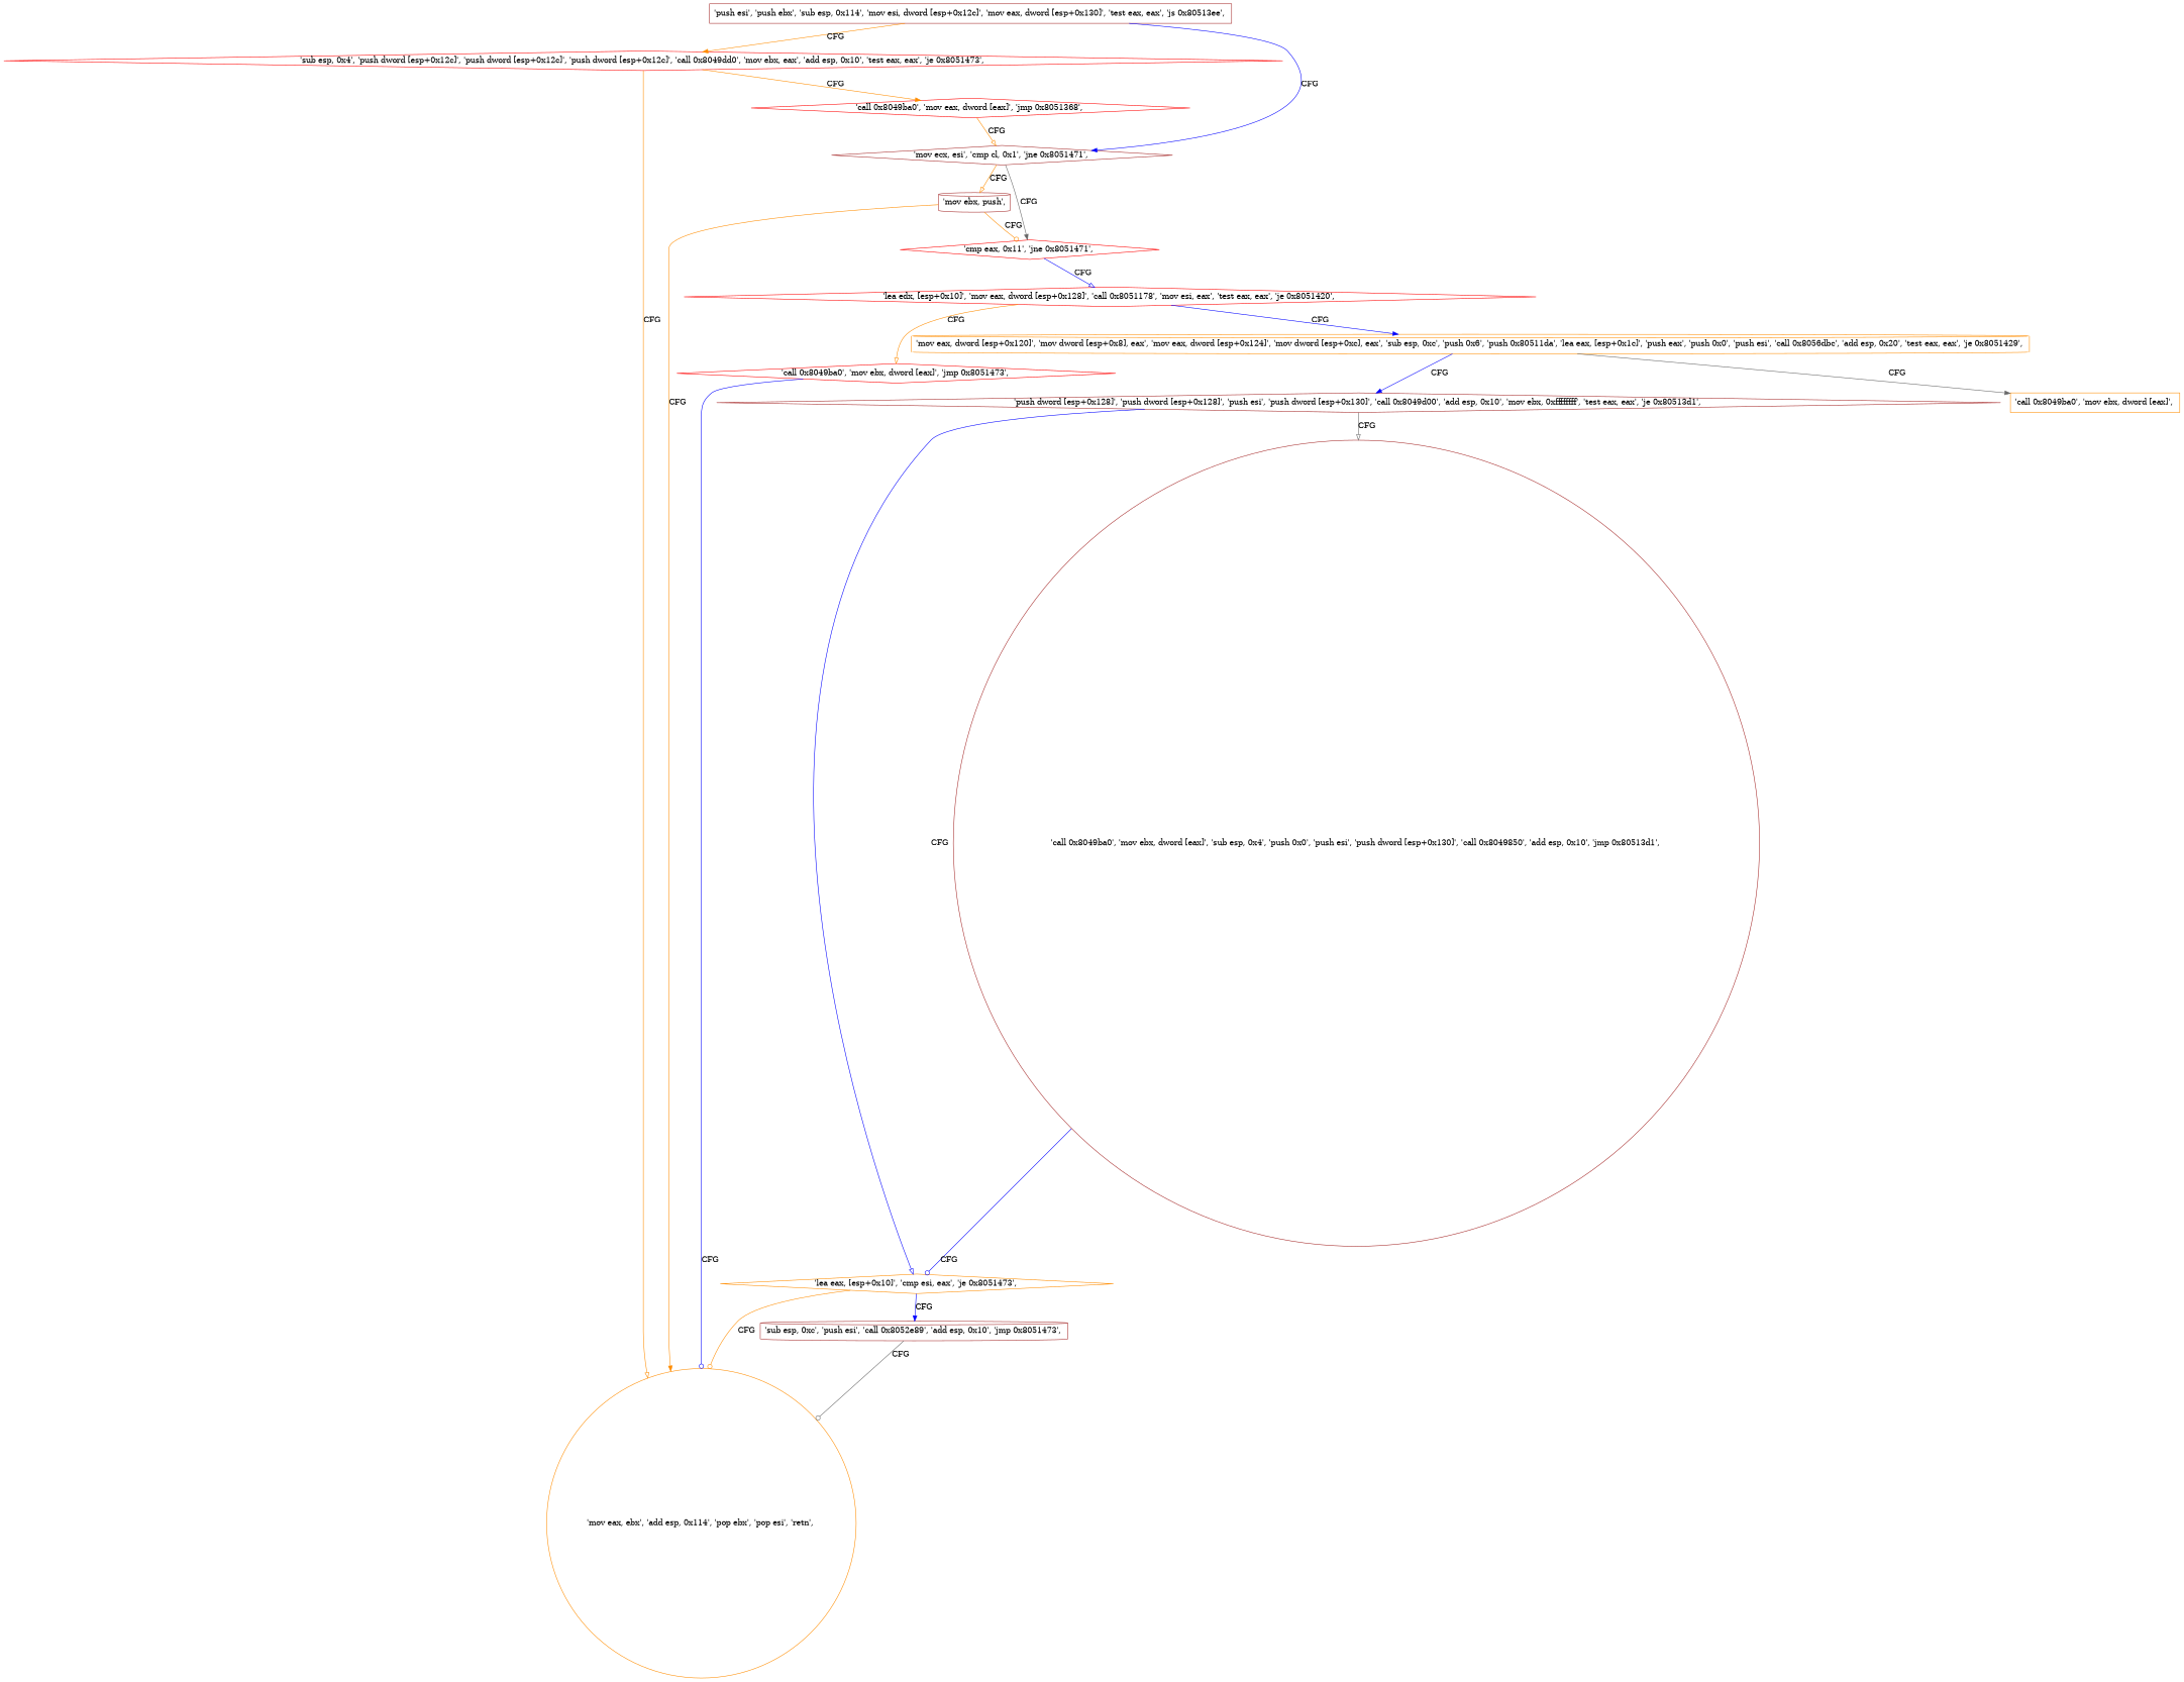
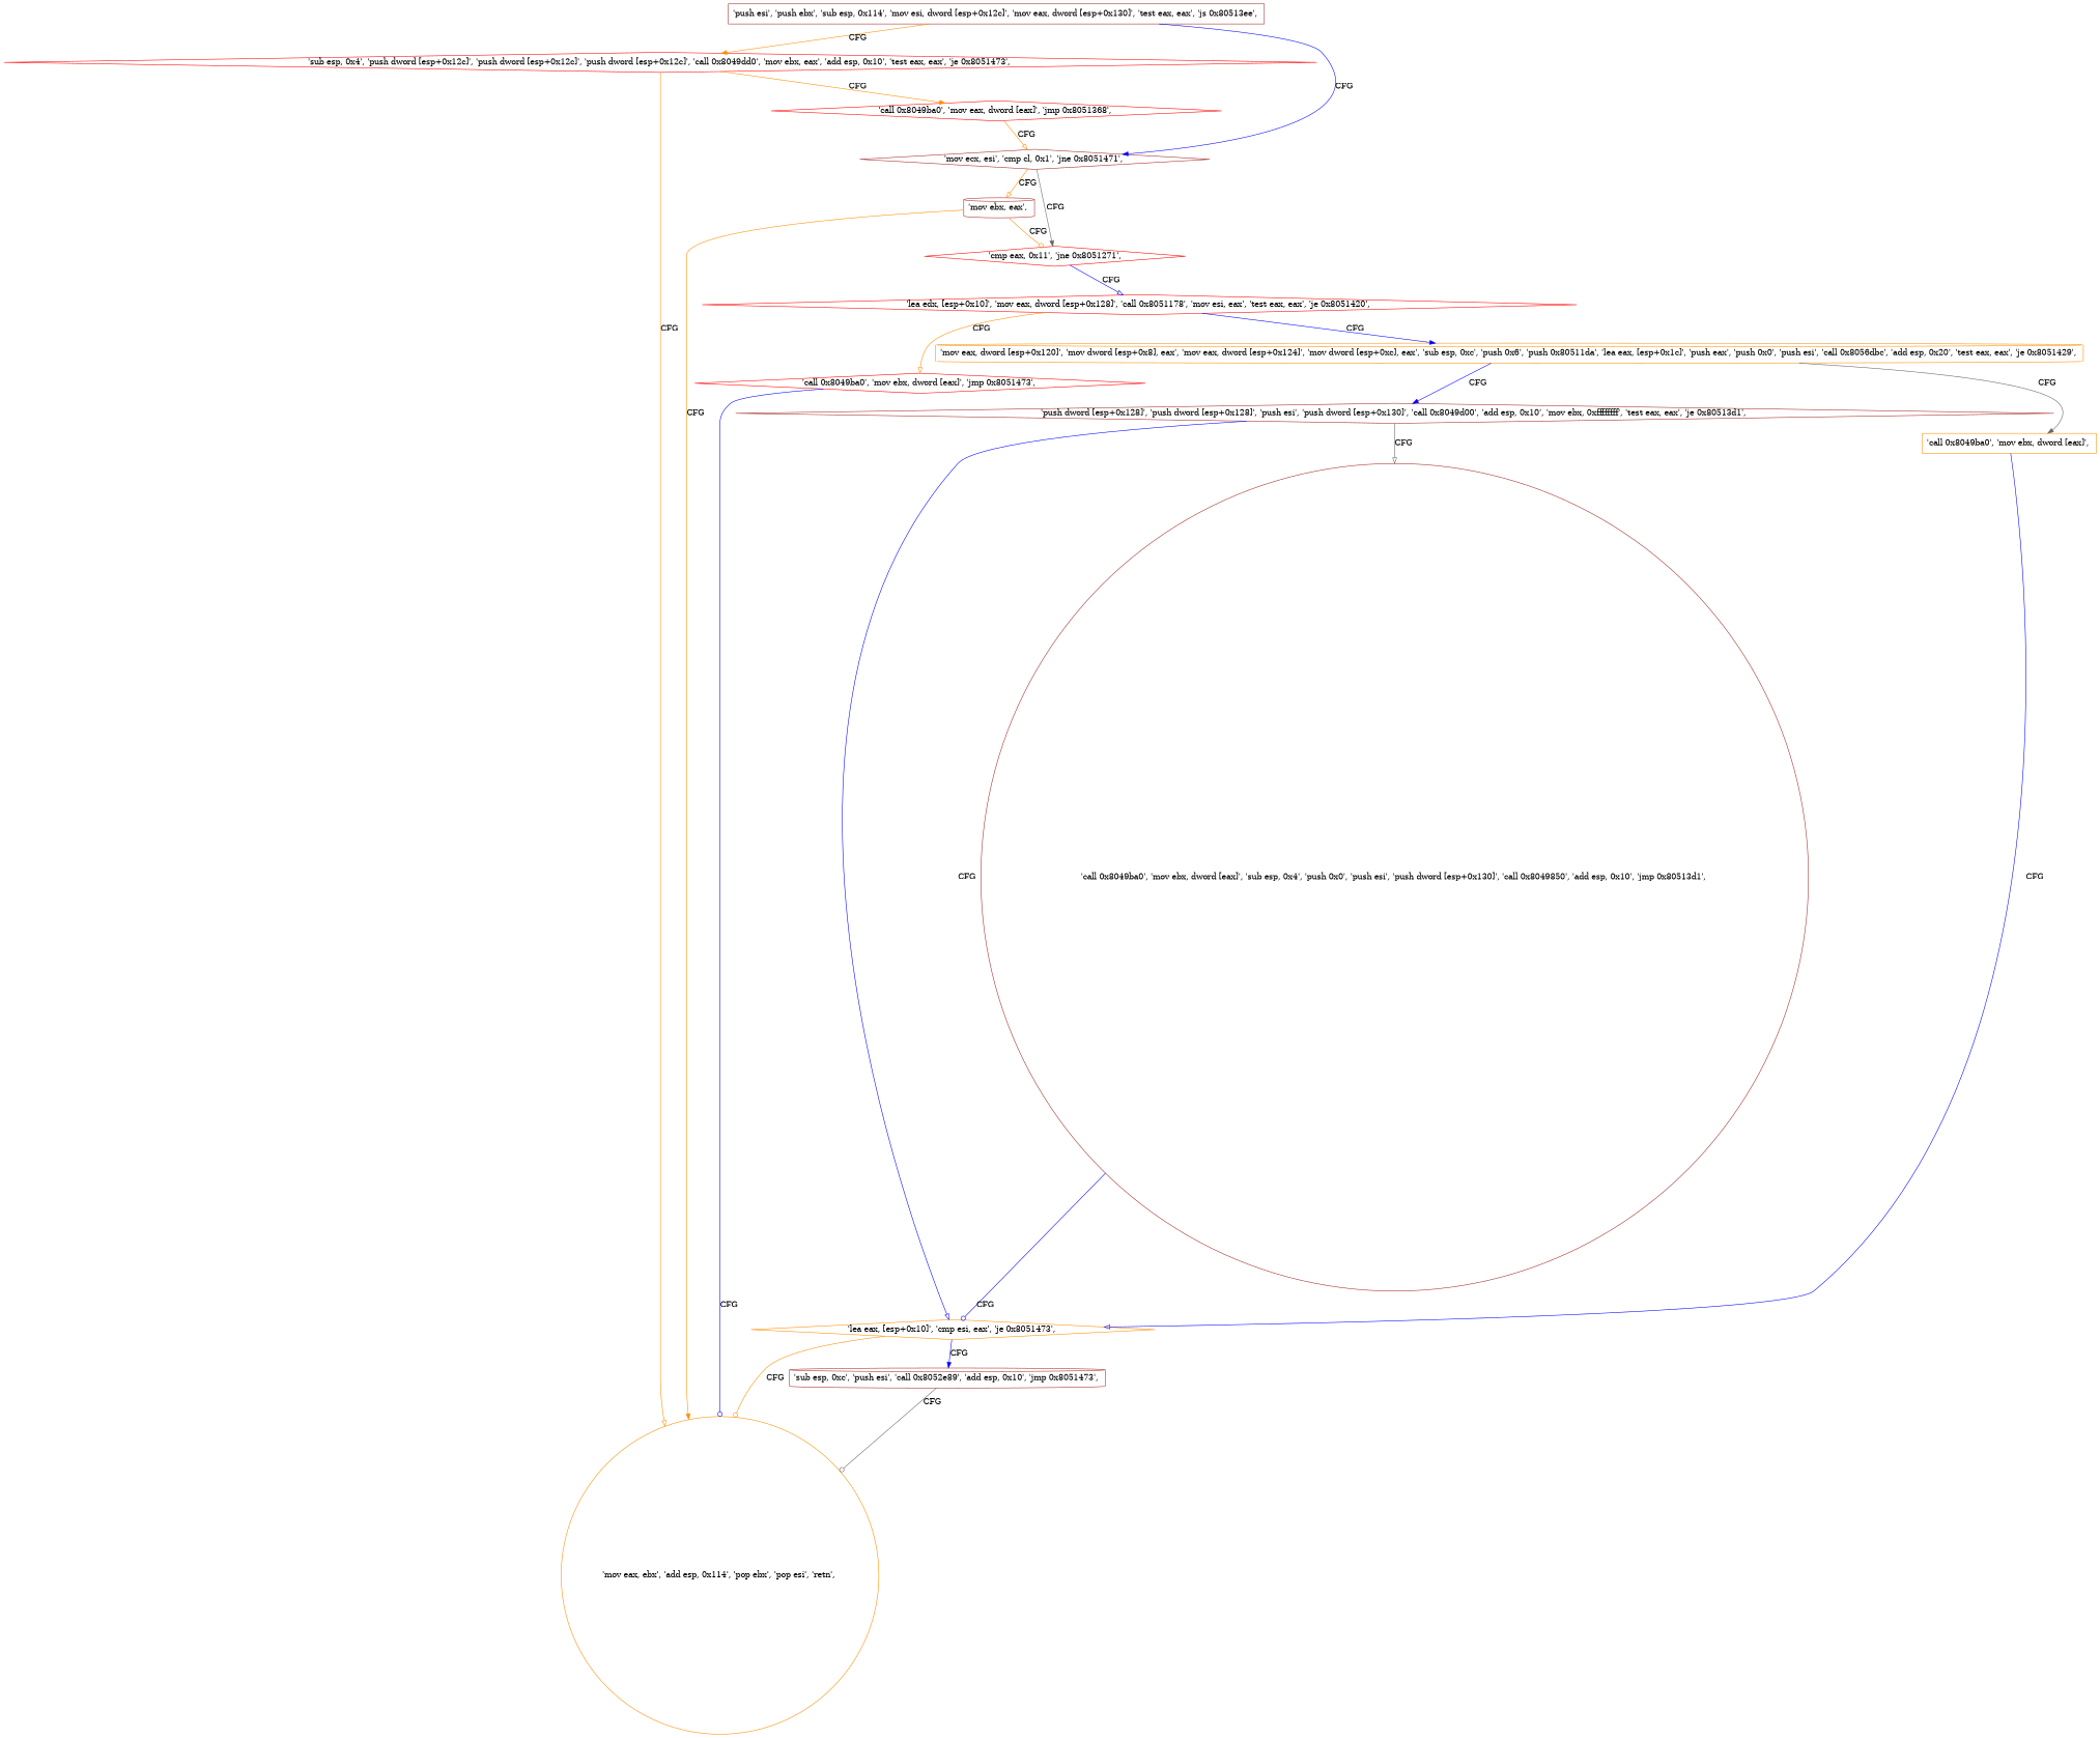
  digraph {
    node [color=brown shape=diamond]
    edge [arrowhead=normal color=darkorange]
    n1 [label="'push esi', 'push ebx', 'sub esp, 0x114', 'mov esi, dword [esp+0x12c]', 'mov eax, dword [esp+0x130]', 'test eax, eax', 'js 0x80513ee', " shape=box]
    n2 [color=red label="'sub esp, 0x4', 'push dword [esp+0x12c]', 'push dword [esp+0x12c]', 'push dword [esp+0x12c]', 'call 0x8049dd0', 'mov ebx, eax', 'add esp, 0x10', 'test eax, eax', 'je 0x8051473', "]
    n3 [label="'mov ecx, esi', 'cmp cl, 0x1', 'jne 0x8051471', "]
    n4 [color=darkorange label="'mov eax, ebx', 'add esp, 0x114', 'pop ebx', 'pop esi', 'retn', " shape=circle]
    n5 [color=red label="'call 0x8049ba0', 'mov eax, dword [eax]', 'jmp 0x8051368', "]
-   n6 [label="'mov ebx, push'," shape=cylinder]
-   n7 [color=red label="'cmp eax, 0x11', 'jne 0x8051471', "]
+   n6 [label="'mov ebx, eax', " shape=cylinder]
+   n7 [color=red label="'cmp eax, 0x11', 'jne 0x8051271',"]
    n8 [color=red label="'lea edx, [esp+0x10]', 'mov eax, dword [esp+0x128]', 'call 0x8051178', 'mov esi, eax', 'test eax, eax', 'je 0x8051420', "]
    n9 [color=red label="'call 0x8049ba0', 'mov ebx, dword [eax]', 'jmp 0x8051473', "]
    n10 [color=darkorange label="'mov eax, dword [esp+0x120]', 'mov dword [esp+0x8], eax', 'mov eax, dword [esp+0x124]', 'mov dword [esp+0xc], eax', 'sub esp, 0xc', 'push 0x6', 'push 0x80511da', 'lea eax, [esp+0x1c]', 'push eax', 'push 0x0', 'push esi', 'call 0x8056dbc', 'add esp, 0x20', 'test eax, eax', 'je 0x8051429', " shape=cylinder]
    n11 [label="'push dword [esp+0x128]', 'push dword [esp+0x128]', 'push esi', 'push dword [esp+0x130]', 'call 0x8049d00', 'add esp, 0x10', 'mov ebx, 0xffffffff', 'test eax, eax', 'je 0x80513d1', "]
    n12 [color=darkorange label="'call 0x8049ba0', 'mov ebx, dword [eax]', " shape=box]
    n13 [color=darkorange label="'lea eax, [esp+0x10]', 'cmp esi, eax', 'je 0x8051473', "]
    n14 [label="'call 0x8049ba0', 'mov ebx, dword [eax]', 'sub esp, 0x4', 'push 0x0', 'push esi', 'push dword [esp+0x130]', 'call 0x8049850', 'add esp, 0x10', 'jmp 0x80513d1', " shape=circle]
    n15 [label="'sub esp, 0xc', 'push esi', 'call 0x8052e89', 'add esp, 0x10', 'jmp 0x8051473', " shape=cylinder]
    n1 -> n2 [label=CFG]
    n1 -> n3 [color=blue label=CFG]
    n2 -> n4 [arrowhead=onormal label=CFG]
    n2 -> n5 [label=CFG]
    n3 -> n6 [arrowhead=onormal label=CFG]
    n3 -> n7 [color=gray40 label=CFG]
    n5 -> n3 [arrowhead=onormal label=CFG]
    n6 -> n4 [label=CFG]
    n6 -> n7 [arrowhead=odot label=CFG]
    n7 -> n8 [arrowhead=onormal color=blue label=CFG]
    n8 -> n9 [arrowhead=onormal label=CFG]
    n8 -> n10 [color=blue label=CFG]
    n9 -> n4 [arrowhead=odot color=blue label=CFG]
    n10 -> n11 [color=blue label=CFG]
    n10 -> n12 [color=gray40 label=CFG]
    n11 -> n13 [arrowhead=onormal color=blue label=CFG]
    n11 -> n14 [arrowhead=onormal color=gray40 label=CFG]
+   n12 -> n13 [arrowhead=onormal color=blue label=CFG]
    n13 -> n4 [arrowhead=odot label=CFG]
    n13 -> n15 [color=blue label=CFG]
    n14 -> n13 [arrowhead=odot color=blue label=CFG]
    n15 -> n4 [arrowhead=odot color=gray40 label=CFG]
  }
